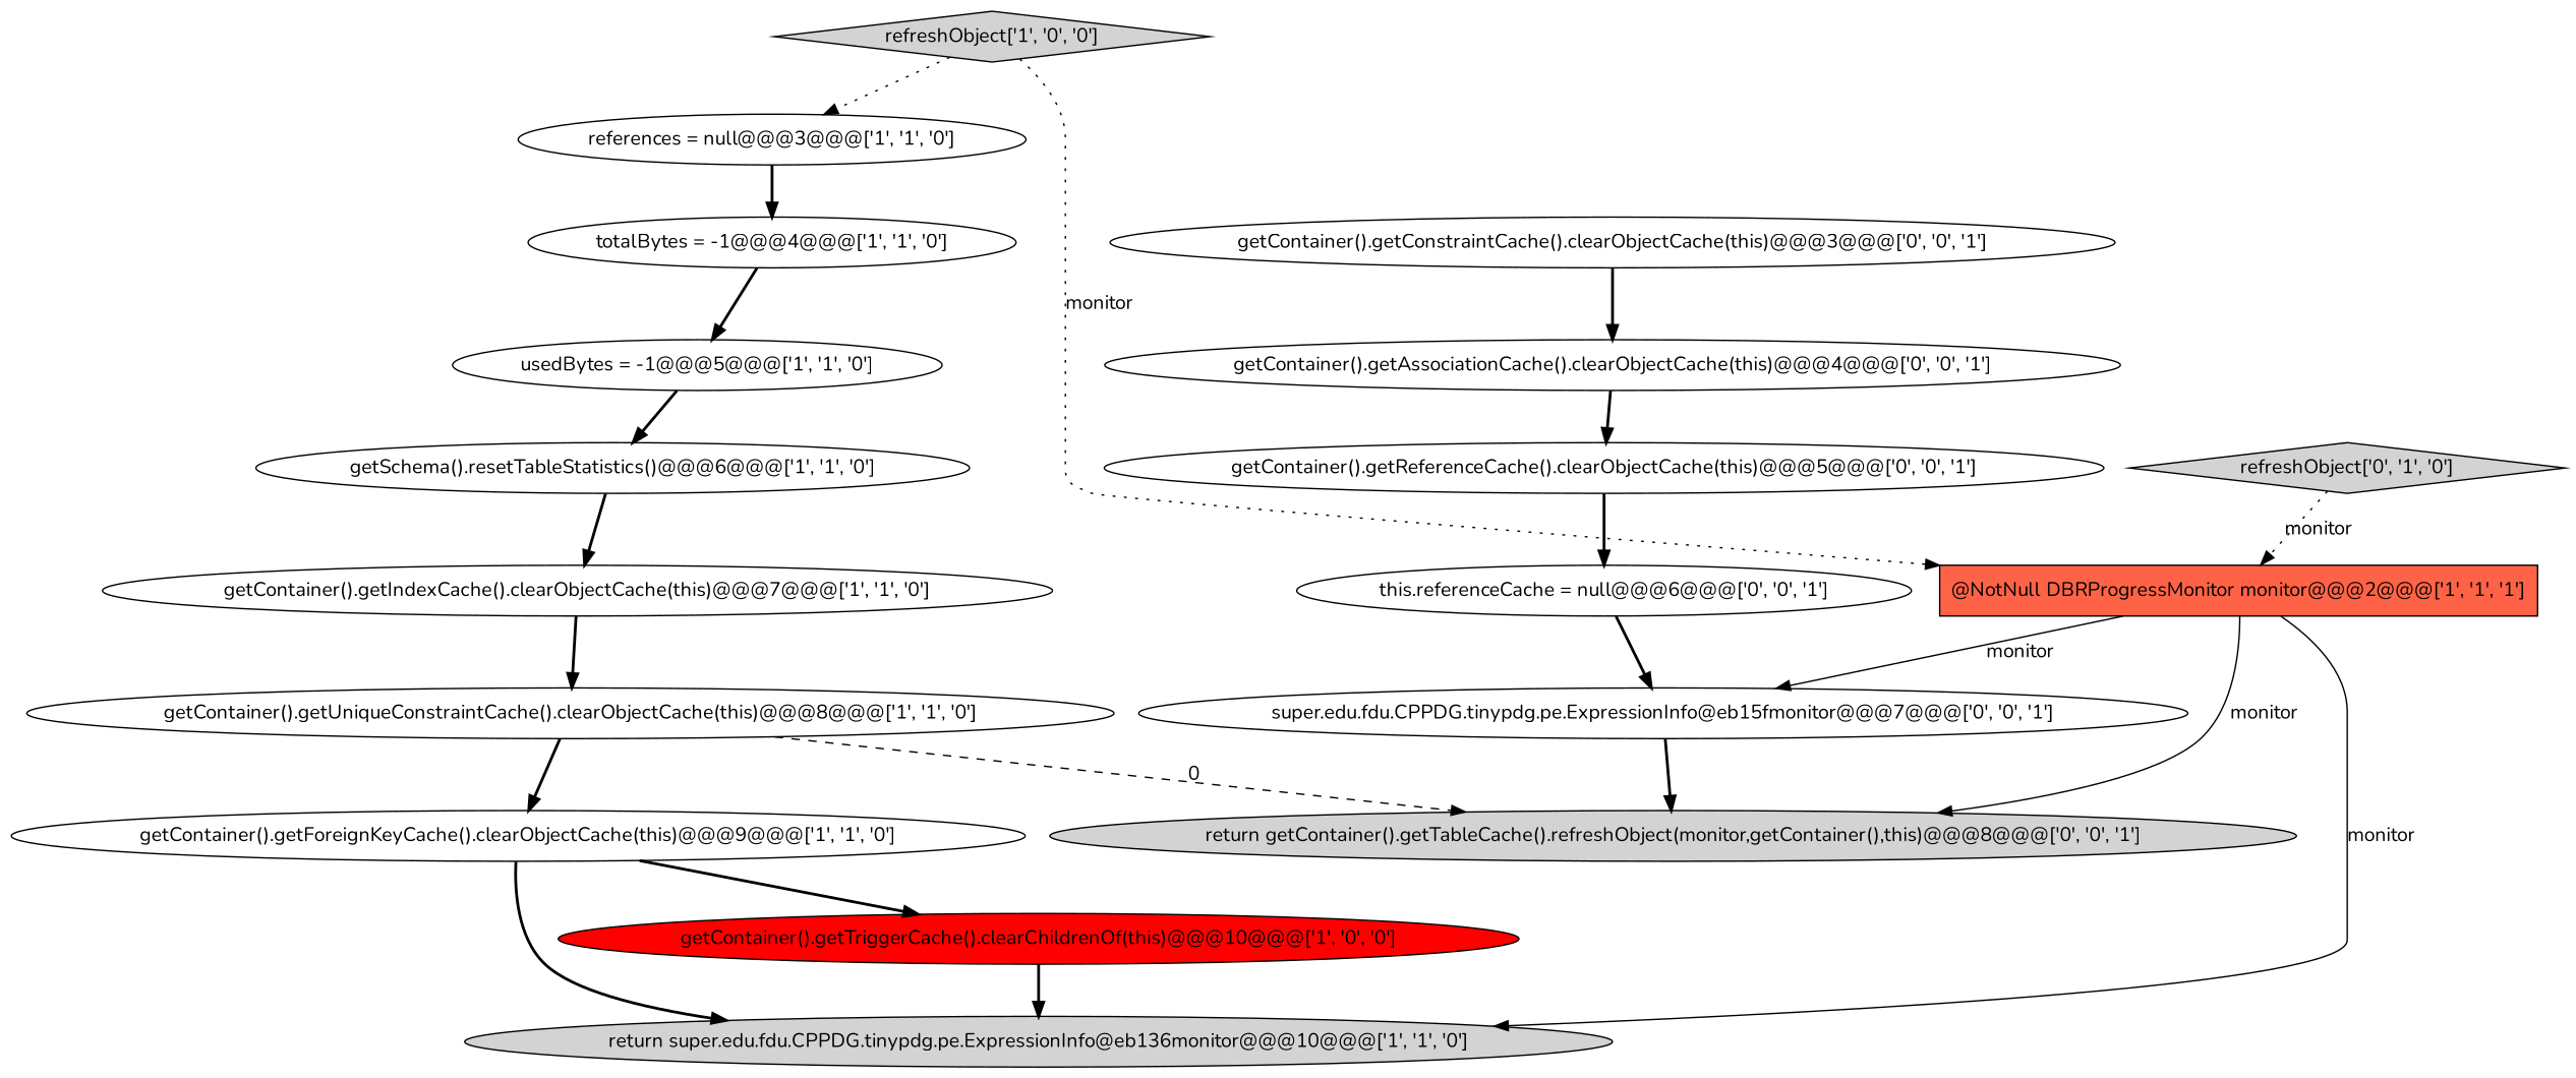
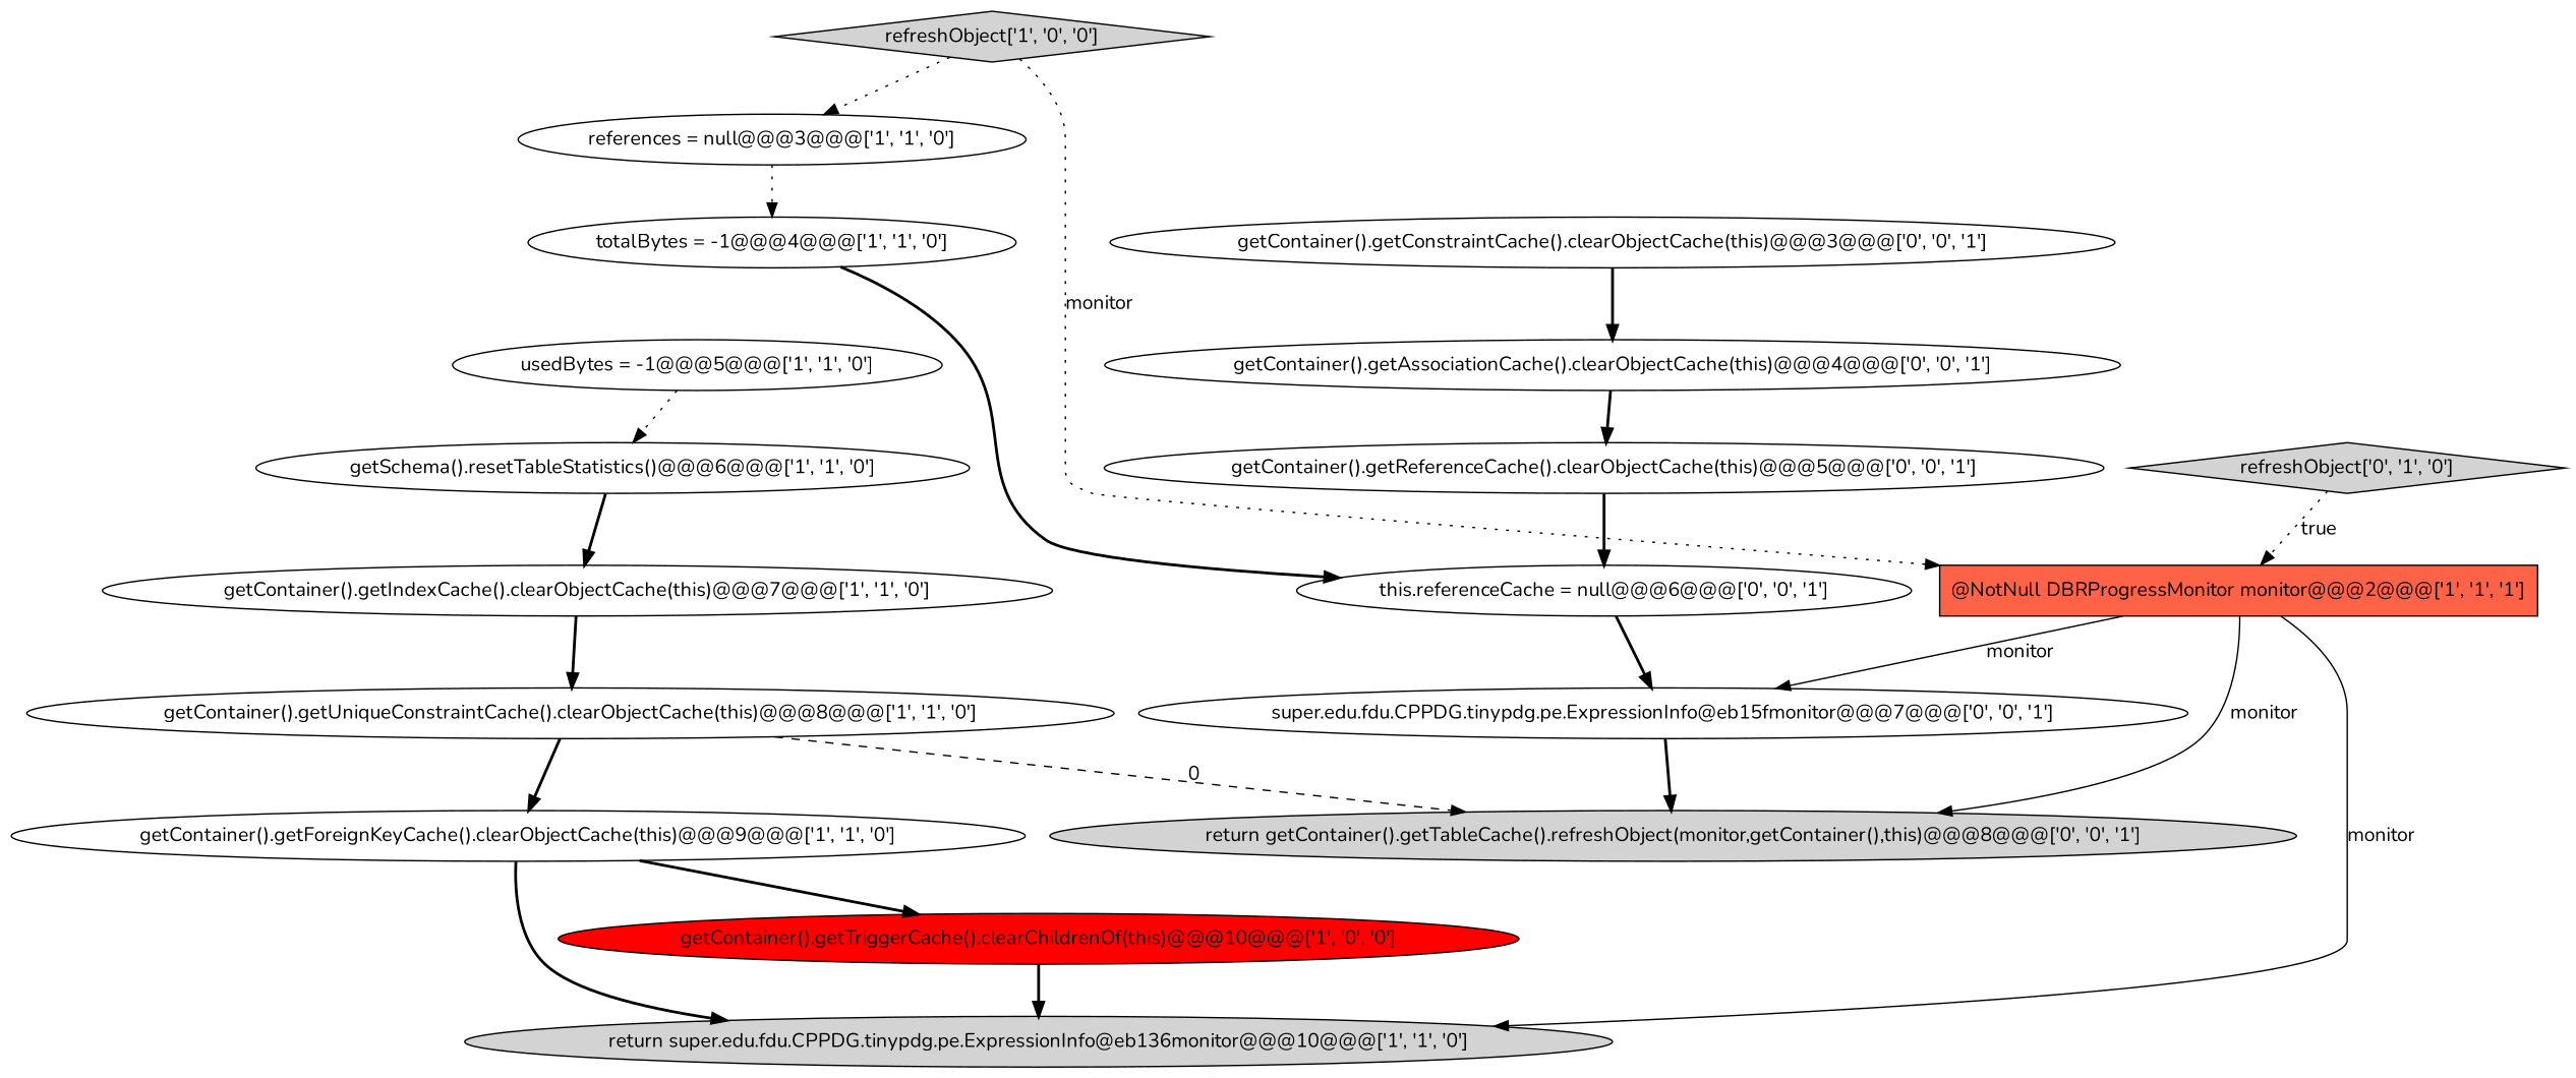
  digraph {
    fontname=Nunito
    node [fillcolor=white fontname=Nunito shape=ellipse style=filled]
    edge [fontname=Nunito style=bold]
    n1 [label="getContainer().getIndexCache().clearObjectCache(this)@@@7@@@['1', '1', '0']"]
    n2 [label="getContainer().getUniqueConstraintCache().clearObjectCache(this)@@@8@@@['1', '1', '0']"]
    n3 [fillcolor=lightgray label="return getContainer().getTableCache().refreshObject(monitor,getContainer(),this)@@@8@@@['0', '0', '1']"]
    n4 [label="getContainer().getForeignKeyCache().clearObjectCache(this)@@@9@@@['1', '1', '0']"]
    n5 [label="totalBytes = -1@@@4@@@['1', '1', '0']"]
    n6 [label="usedBytes = -1@@@5@@@['1', '1', '0']"]
    n7 [label="getSchema().resetTableStatistics()@@@6@@@['1', '1', '0']"]
    n8 [label="getContainer().getConstraintCache().clearObjectCache(this)@@@3@@@['0', '0', '1']"]
    n9 [label="getContainer().getAssociationCache().clearObjectCache(this)@@@4@@@['0', '0', '1']"]
    n10 [label="getContainer().getReferenceCache().clearObjectCache(this)@@@5@@@['0', '0', '1']"]
    n11 [fillcolor=lightgray label="refreshObject['1', '0', '0']" shape=diamond]
    n12 [label="references = null@@@3@@@['1', '1', '0']"]
    n13 [fillcolor=tomato label="@NotNull DBRProgressMonitor monitor@@@2@@@['1', '1', '1']" shape=box]
    n14 [fillcolor=lightgray label="return super.edu.fdu.CPPDG.tinypdg.pe.ExpressionInfo@eb136monitor@@@10@@@['1', '1', '0']"]
    n15 [label="super.edu.fdu.CPPDG.tinypdg.pe.ExpressionInfo@eb15fmonitor@@@7@@@['0', '0', '1']"]
    n16 [label="this.referenceCache = null@@@6@@@['0', '0', '1']"]
    n17 [fillcolor=red label="getContainer().getTriggerCache().clearChildrenOf(this)@@@10@@@['1', '0', '0']"]
    n18 [fillcolor=lightgray label="refreshObject['0', '1', '0']" shape=diamond]
    n1 -> n2
    n2 -> n3 [label=0 style=dashed]
    n2 -> n4
    n4 -> n14
    n4 -> n17
-   n5 -> n6
-   n6 -> n7
+   n5 -> n16
+   n6 -> n7 [style=dotted]
    n7 -> n1
    n8 -> n9
    n9 -> n10
    n10 -> n16
    n11 -> n12 [style=dotted]
    n11 -> n13 [label=monitor style=dotted]
-   n12 -> n5
+   n12 -> n5 [style=dotted]
    n13 -> n3 [label=monitor style=solid]
    n13 -> n14 [label=monitor style=solid]
    n13 -> n15 [label=monitor style=solid]
    n15 -> n3
    n16 -> n15
    n17 -> n14
-   n18 -> n13 [label=monitor style=dotted]
+   n18 -> n13 [label=true style=dotted]
  }
